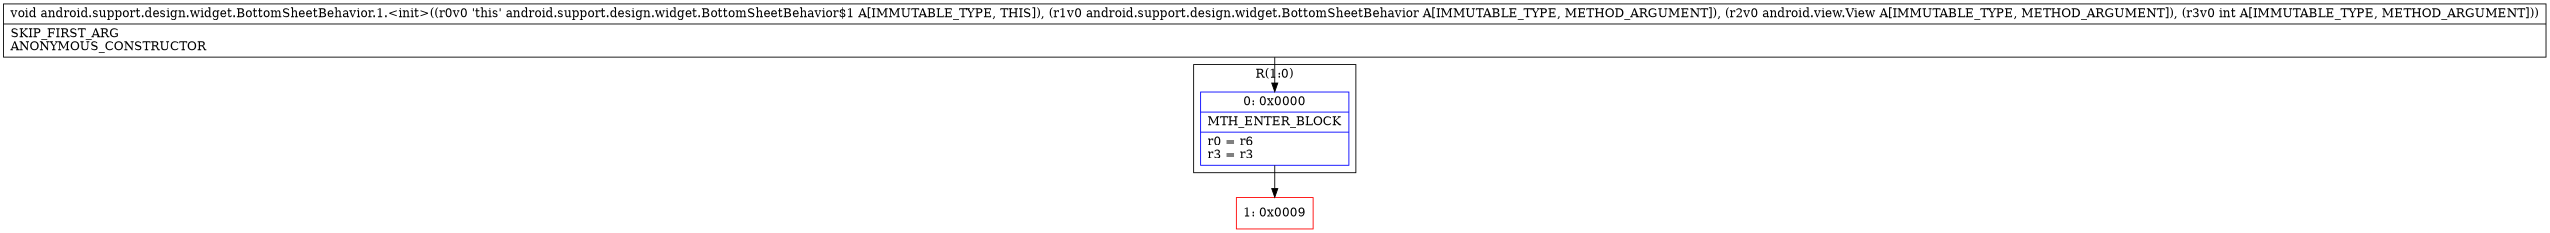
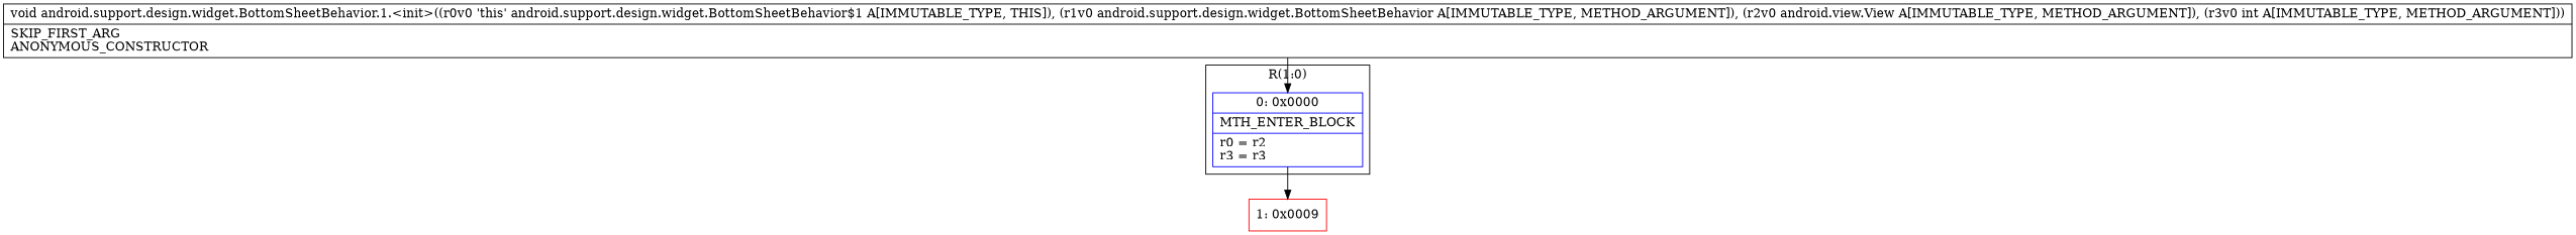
  digraph {
    node [shape=record]
-   n1 [color=blue label="{0\:\ 0x0000|MTH_ENTER_BLOCK\l|r0 = r6\lr3 = r3\l}"]
+   n1 [color=blue label="{0\:\ 0x0000|MTH_ENTER_BLOCK\l|r0 = r2\lr3 = r3\l}"]
    n2 [color=red label="{1\:\ 0x0009}"]
    n3 [label="{void android.support.design.widget.BottomSheetBehavior.1.\<init\>((r0v0 'this' android.support.design.widget.BottomSheetBehavior$1 A[IMMUTABLE_TYPE, THIS]), (r1v0 android.support.design.widget.BottomSheetBehavior A[IMMUTABLE_TYPE, METHOD_ARGUMENT]), (r2v0 android.view.View A[IMMUTABLE_TYPE, METHOD_ARGUMENT]), (r3v0 int A[IMMUTABLE_TYPE, METHOD_ARGUMENT]))  | SKIP_FIRST_ARG\lANONYMOUS_CONSTRUCTOR\l}"]
    subgraph cluster_1 {
      label="R(1:0)"
      n1
    }
    n1 -> n2
    n3 -> n1
  }
